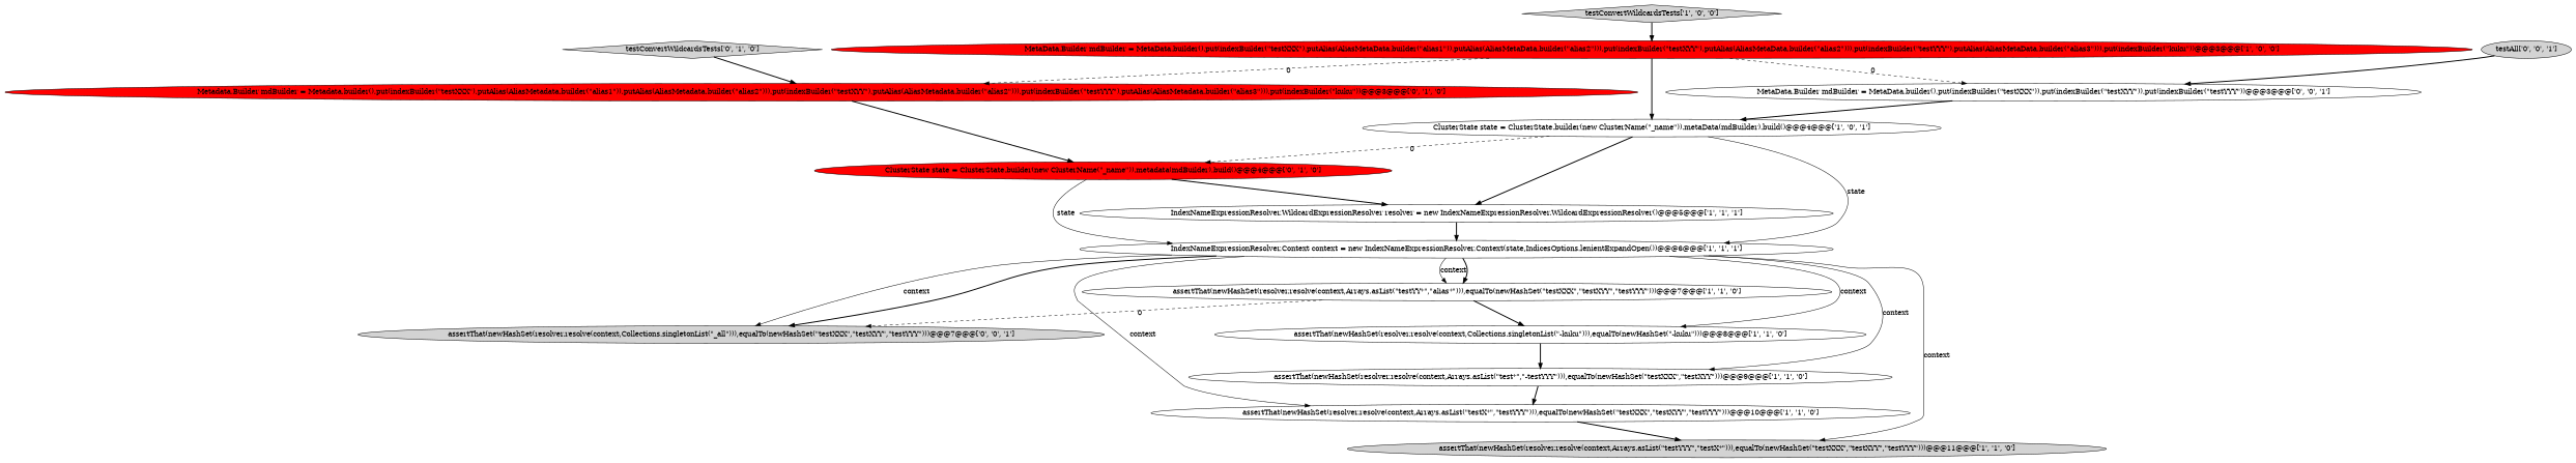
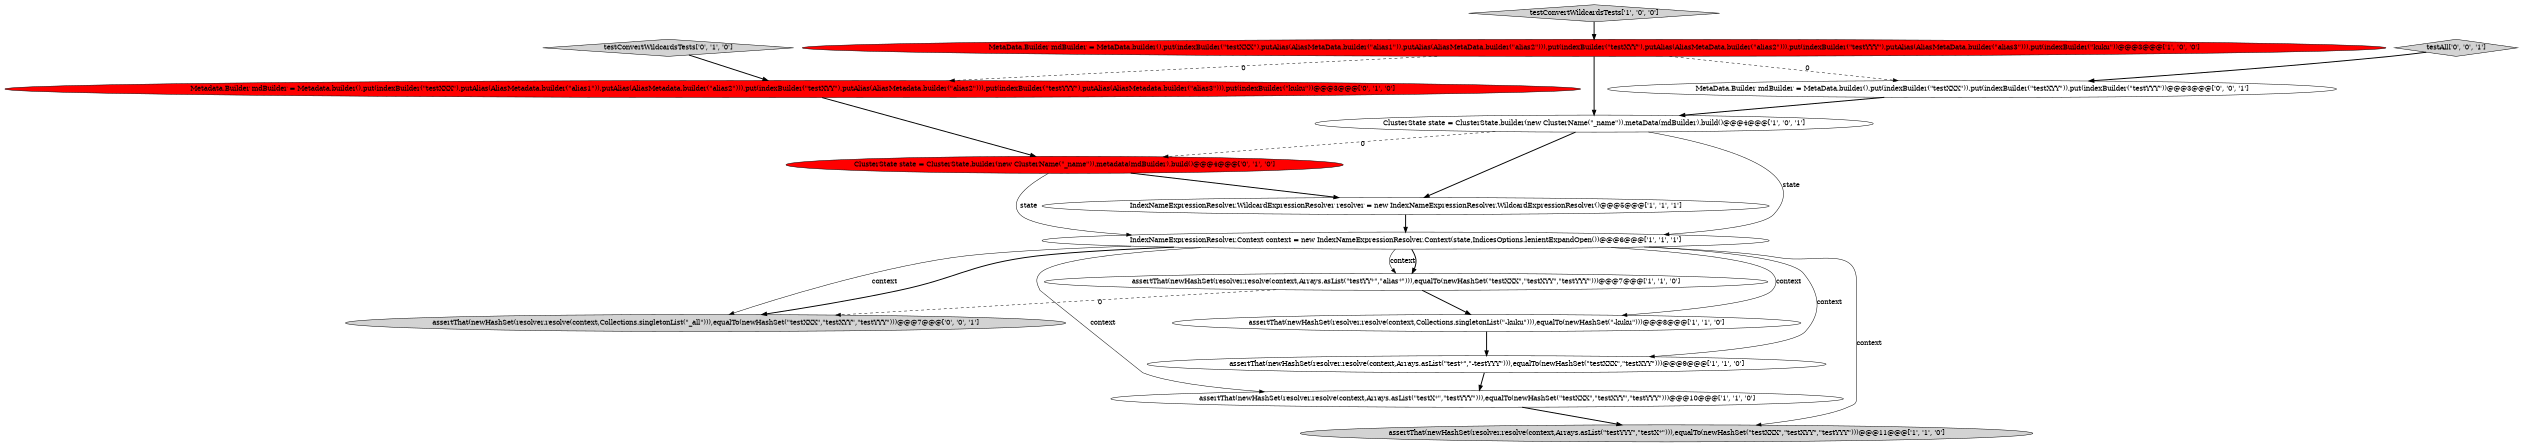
  digraph {
    node [fillcolor=white shape=ellipse style=filled]
    edge [style=bold]
    n1 [fillcolor=red label="MetaData.Builder mdBuilder = MetaData.builder().put(indexBuilder(\"testXXX\").putAlias(AliasMetaData.builder(\"alias1\")).putAlias(AliasMetaData.builder(\"alias2\"))).put(indexBuilder(\"testXYY\").putAlias(AliasMetaData.builder(\"alias2\"))).put(indexBuilder(\"testYYY\").putAlias(AliasMetaData.builder(\"alias3\"))).put(indexBuilder(\"kuku\"))@@@3@@@['1', '0', '0']"]
    n2 [label="MetaData.Builder mdBuilder = MetaData.builder().put(indexBuilder(\"testXXX\")).put(indexBuilder(\"testXYY\")).put(indexBuilder(\"testYYY\"))@@@3@@@['0', '0', '1']"]
    n3 [fillcolor=red label="Metadata.Builder mdBuilder = Metadata.builder().put(indexBuilder(\"testXXX\").putAlias(AliasMetadata.builder(\"alias1\")).putAlias(AliasMetadata.builder(\"alias2\"))).put(indexBuilder(\"testXYY\").putAlias(AliasMetadata.builder(\"alias2\"))).put(indexBuilder(\"testYYY\").putAlias(AliasMetadata.builder(\"alias3\"))).put(indexBuilder(\"kuku\"))@@@3@@@['0', '1', '0']"]
    n4 [label="ClusterState state = ClusterState.builder(new ClusterName(\"_name\")).metaData(mdBuilder).build()@@@4@@@['1', '0', '1']"]
    n5 [fillcolor=lightgray label="testConvertWildcardsTests['0', '1', '0']" shape=diamond]
    n6 [fillcolor=red label="ClusterState state = ClusterState.builder(new ClusterName(\"_name\")).metadata(mdBuilder).build()@@@4@@@['0', '1', '0']"]
    n7 [label="assertThat(newHashSet(resolver.resolve(context,Arrays.asList(\"testYY*\",\"alias*\"))),equalTo(newHashSet(\"testXXX\",\"testXYY\",\"testYYY\")))@@@7@@@['1', '1', '0']"]
    n8 [fillcolor=lightgray label="assertThat(newHashSet(resolver.resolve(context,Collections.singletonList(\"_all\"))),equalTo(newHashSet(\"testXXX\",\"testXYY\",\"testYYY\")))@@@7@@@['0', '0', '1']"]
    n9 [label="assertThat(newHashSet(resolver.resolve(context,Collections.singletonList(\"-kuku\"))),equalTo(newHashSet(\"-kuku\")))@@@8@@@['1', '1', '0']"]
    n10 [label="assertThat(newHashSet(resolver.resolve(context,Arrays.asList(\"test*\",\"-testYYY\"))),equalTo(newHashSet(\"testXXX\",\"testXYY\")))@@@9@@@['1', '1', '0']"]
    n11 [label="assertThat(newHashSet(resolver.resolve(context,Arrays.asList(\"testX*\",\"testYYY\"))),equalTo(newHashSet(\"testXXX\",\"testXYY\",\"testYYY\")))@@@10@@@['1', '1', '0']"]
    n12 [fillcolor=lightgray label="assertThat(newHashSet(resolver.resolve(context,Arrays.asList(\"testYYY\",\"testX*\"))),equalTo(newHashSet(\"testXXX\",\"testXYY\",\"testYYY\")))@@@11@@@['1', '1', '0']"]
    n13 [label="IndexNameExpressionResolver.WildcardExpressionResolver resolver = new IndexNameExpressionResolver.WildcardExpressionResolver()@@@5@@@['1', '1', '1']"]
    n14 [label="IndexNameExpressionResolver.Context context = new IndexNameExpressionResolver.Context(state,IndicesOptions.lenientExpandOpen())@@@6@@@['1', '1', '1']"]
-   n15 [fillcolor=lightgray label="testAll['0', '0', '1']"]
+   n15 [fillcolor=lightgray label="testAll['0', '0', '1']" shape=diamond]
    n16 [fillcolor=lightgray label="testConvertWildcardsTests['1', '0', '0']" shape=diamond]
    n1 -> n2 [label=0 style=dashed]
    n1 -> n3 [label=0 style=dashed]
    n1 -> n4
    n2 -> n4
    n3 -> n6
    n4 -> n6 [label=0 style=dashed]
    n4 -> n13
    n4 -> n14 [label=state style=solid]
    n5 -> n3
    n6 -> n13
    n6 -> n14 [label=state style=solid]
    n7 -> n8 [label=0 style=dashed]
    n7 -> n9
    n9 -> n10
    n10 -> n11
    n11 -> n12
    n13 -> n14
    n14 -> n7 [label=context style=solid]
    n14 -> n7
    n14 -> n8 [label=context style=solid]
    n14 -> n8
    n14 -> n9 [label=context style=solid]
    n14 -> n10 [label=context style=solid]
    n14 -> n11 [label=context style=solid]
    n14 -> n12 [label=context style=solid]
    n15 -> n2
    n16 -> n1
  }
